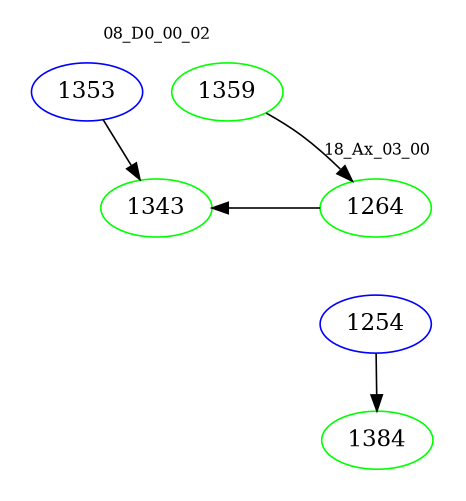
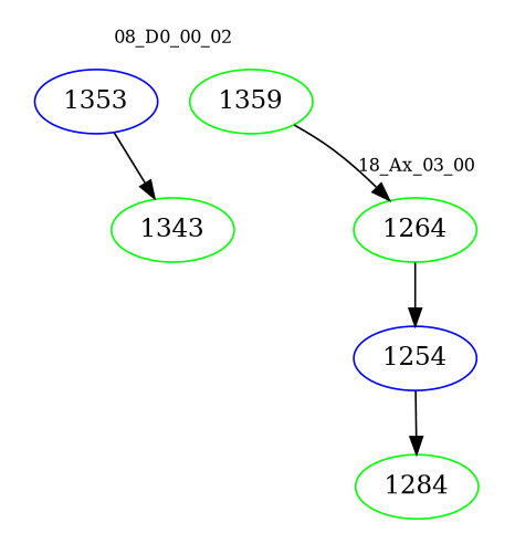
  digraph {
    node [color=green]
    edge [color=black]
    n1 [label=1264]
    n2 [color=blue label=1254]
-   n3 [label=1384]
+   n3 [label=1284]
    n4 [label=1359]
    n5 [color=blue label=1353]
    n6 [label=1343]
    subgraph cluster_1 {
      color=white
      fontsize=10
      label="18_Ax_03_00"
      n1
      n2
      n3
    }
    subgraph cluster_2 {
      color=white
      fontsize=10
      label="08_D0_00_02"
      n4
      n5
      n6
    }
-   n1 -> n6
+   n1 -> n2
    n2 -> n3
    n4 -> n1
    n5 -> n6
  }
